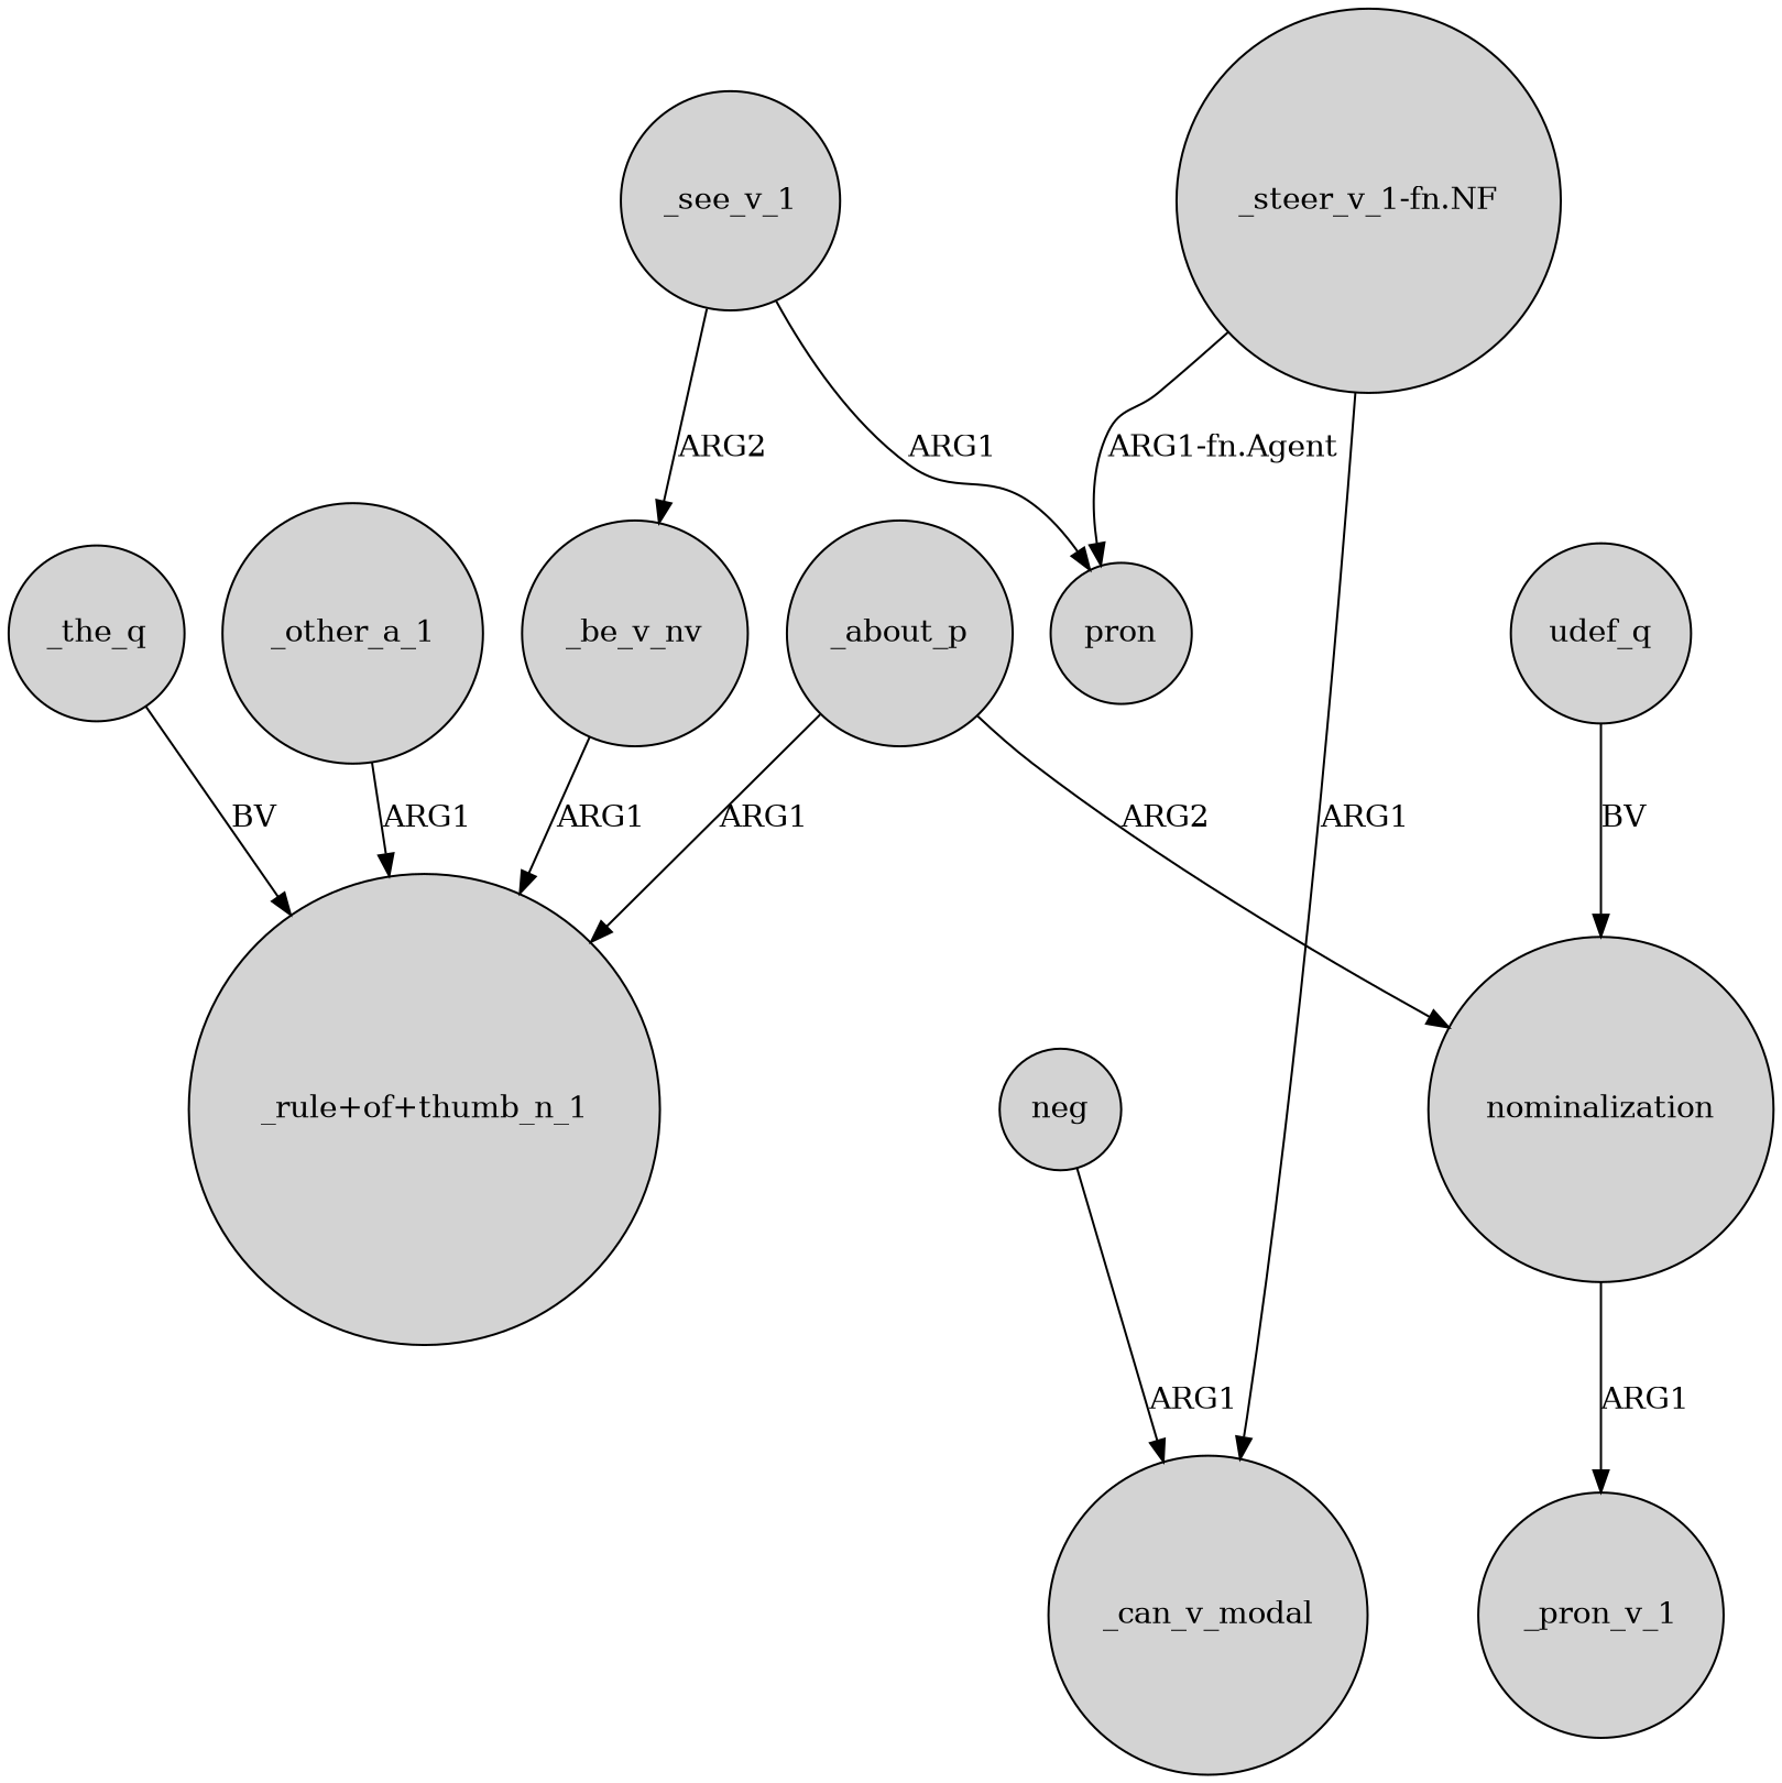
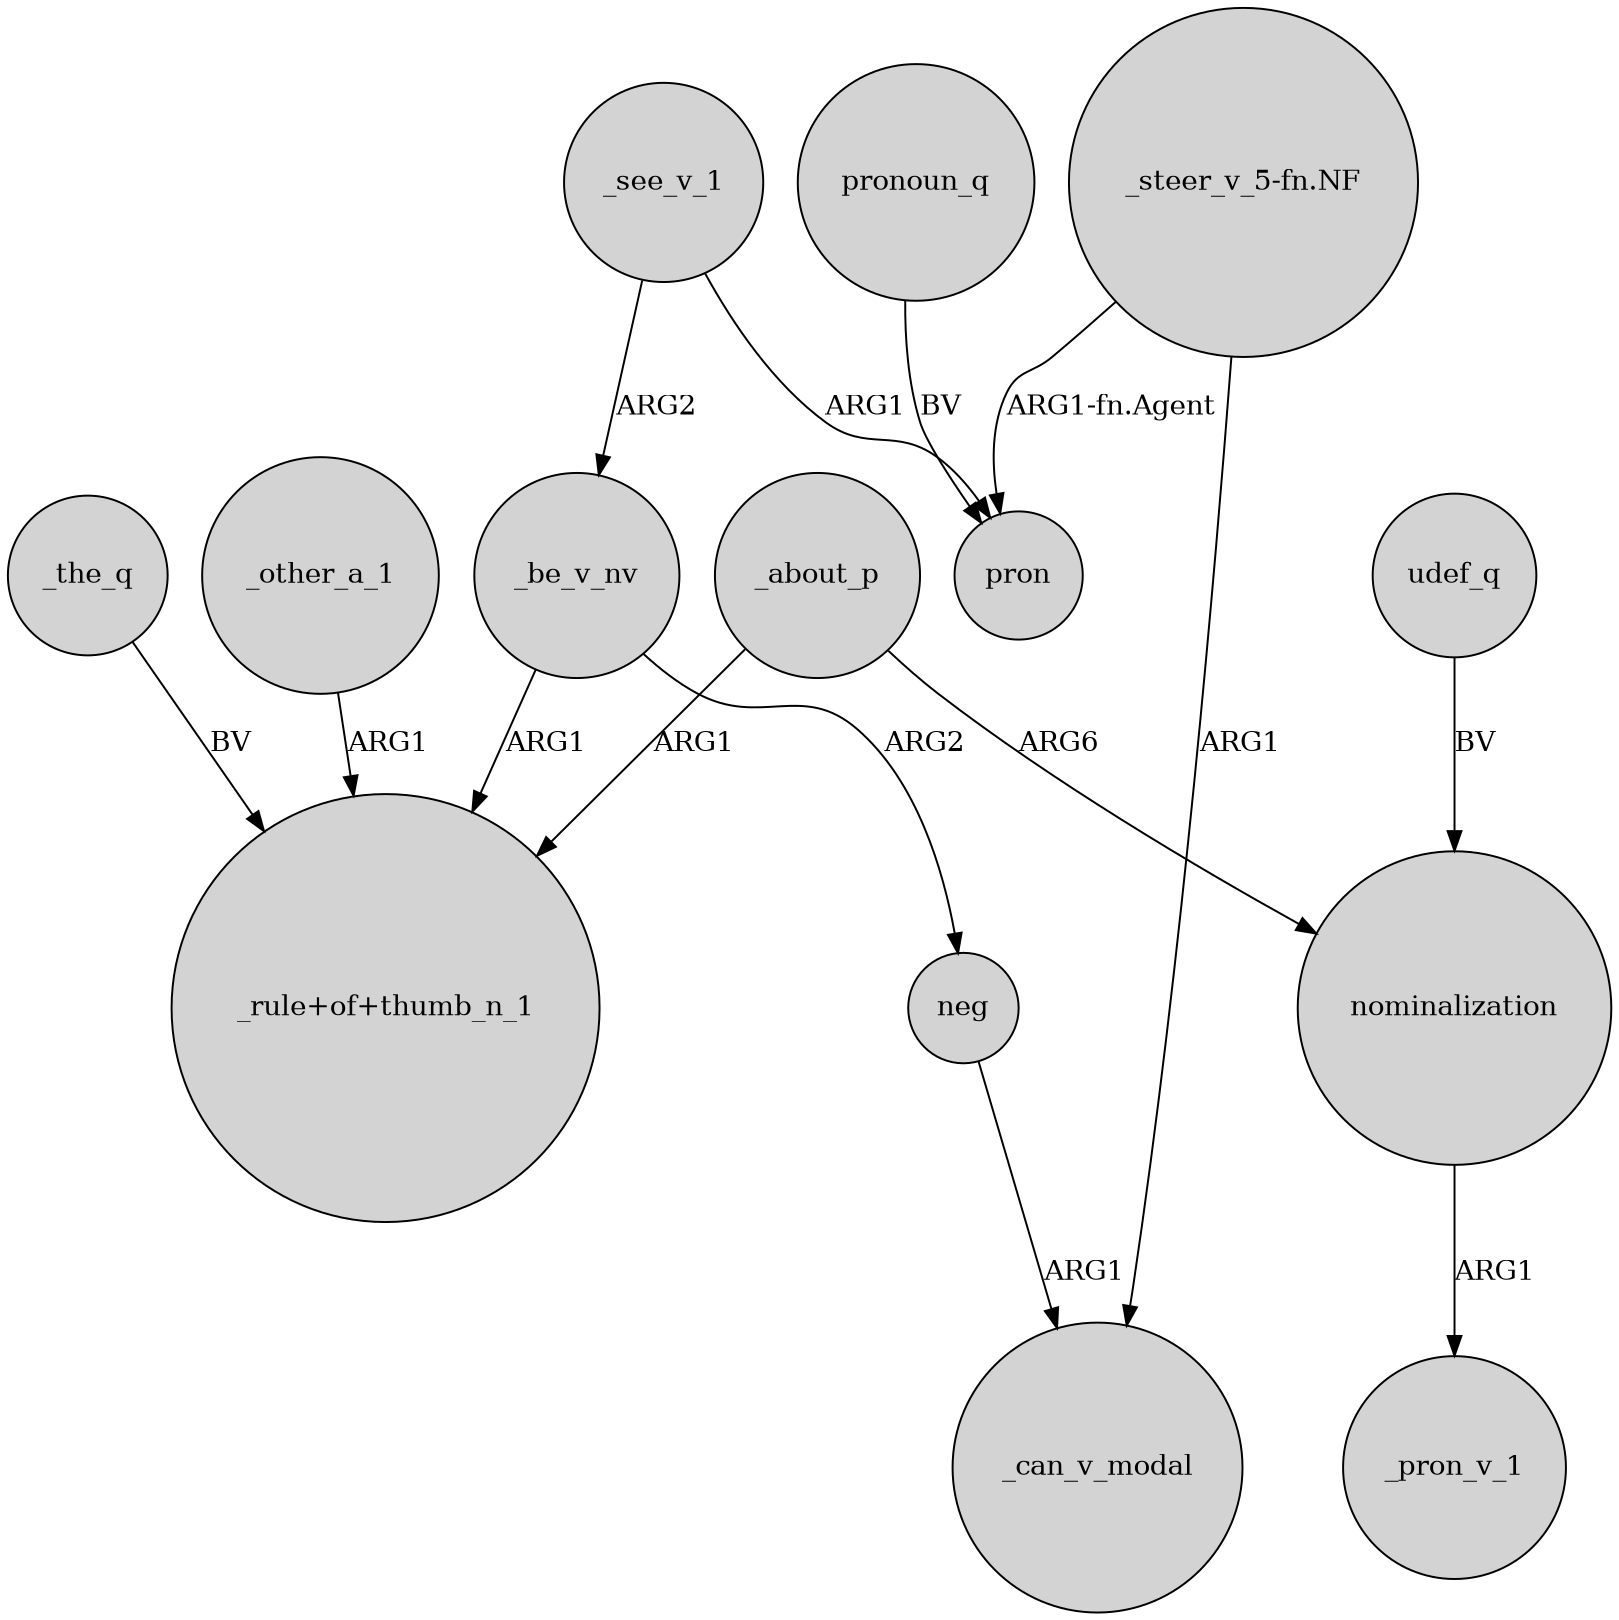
  digraph {
    node [shape=circle style=filled]
    _about_p
    "_rule+of+thumb_n_1"
    nominalization
    n4 [label=_pron_v_1]
    neg
    _can_v_modal
-   "_steer_v_1-fn.NF"
+   "_steer_v_1-fn.NF" [label="_steer_v_5-fn.NF"]
    pron
    _be_v_nv
    _see_v_1
    _the_q
    _other_a_1
    udef_q
+   pronoun_q
    _about_p -> "_rule+of+thumb_n_1" [label=ARG1]
-   _about_p -> nominalization [label=ARG2]
+   _about_p -> nominalization [label=ARG6]
    nominalization -> n4 [label=ARG1]
    neg -> _can_v_modal [label=ARG1]
    "_steer_v_1-fn.NF" -> _can_v_modal [label=ARG1]
    "_steer_v_1-fn.NF" -> pron [label="ARG1-fn.Agent"]
    _be_v_nv -> "_rule+of+thumb_n_1" [label=ARG1]
+   _be_v_nv -> neg [label=ARG2]
    _see_v_1 -> pron [label=ARG1]
    _see_v_1 -> _be_v_nv [label=ARG2]
    _the_q -> "_rule+of+thumb_n_1" [label=BV]
    _other_a_1 -> "_rule+of+thumb_n_1" [label=ARG1]
    udef_q -> nominalization [label=BV]
+   pronoun_q -> pron [label=BV]
  }
